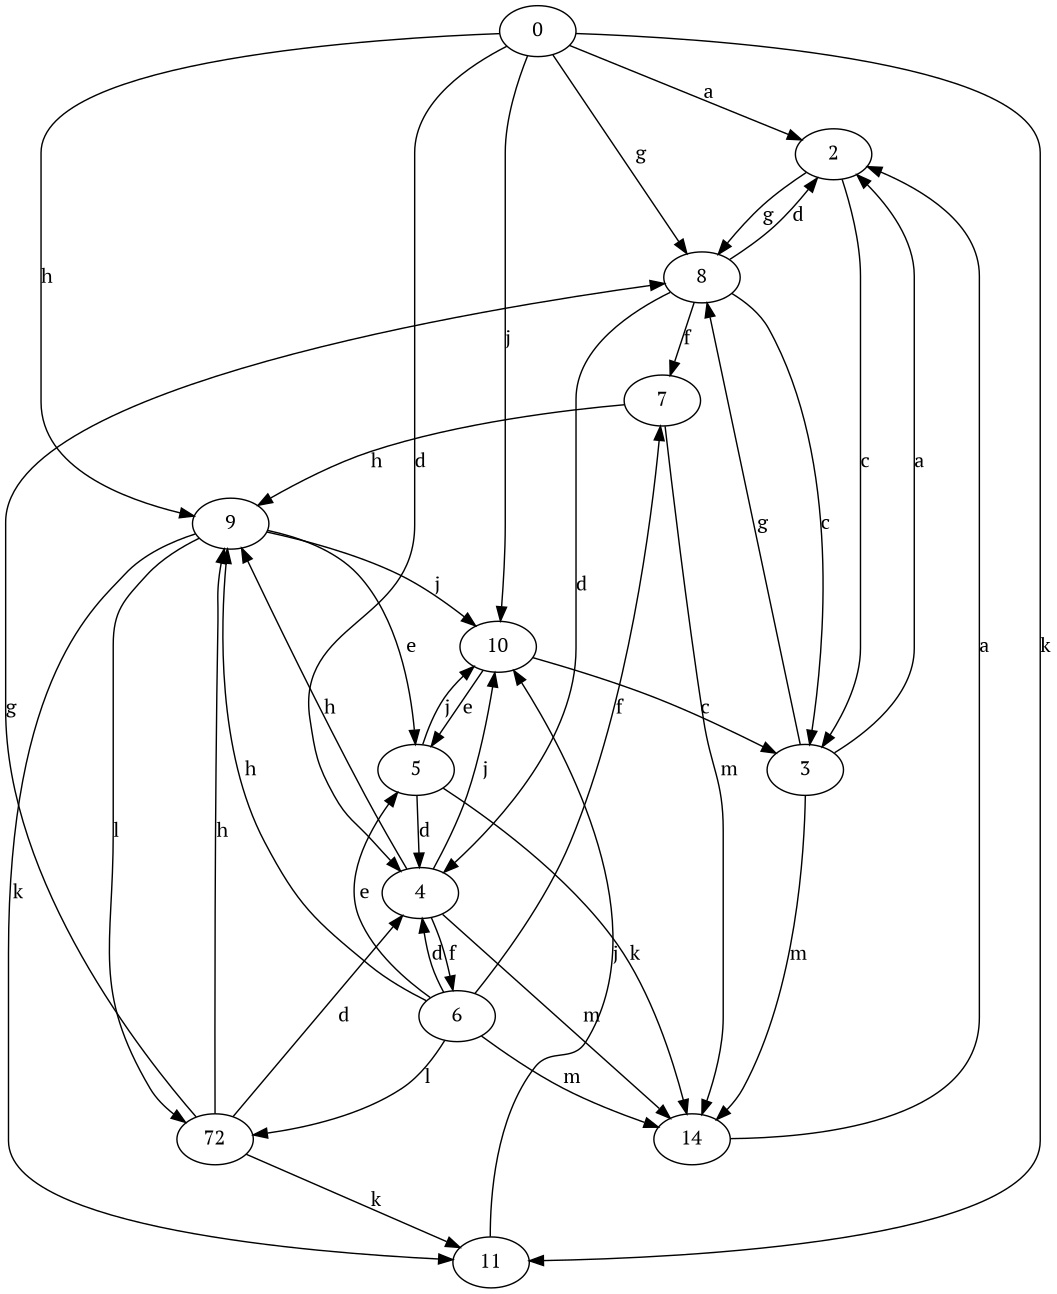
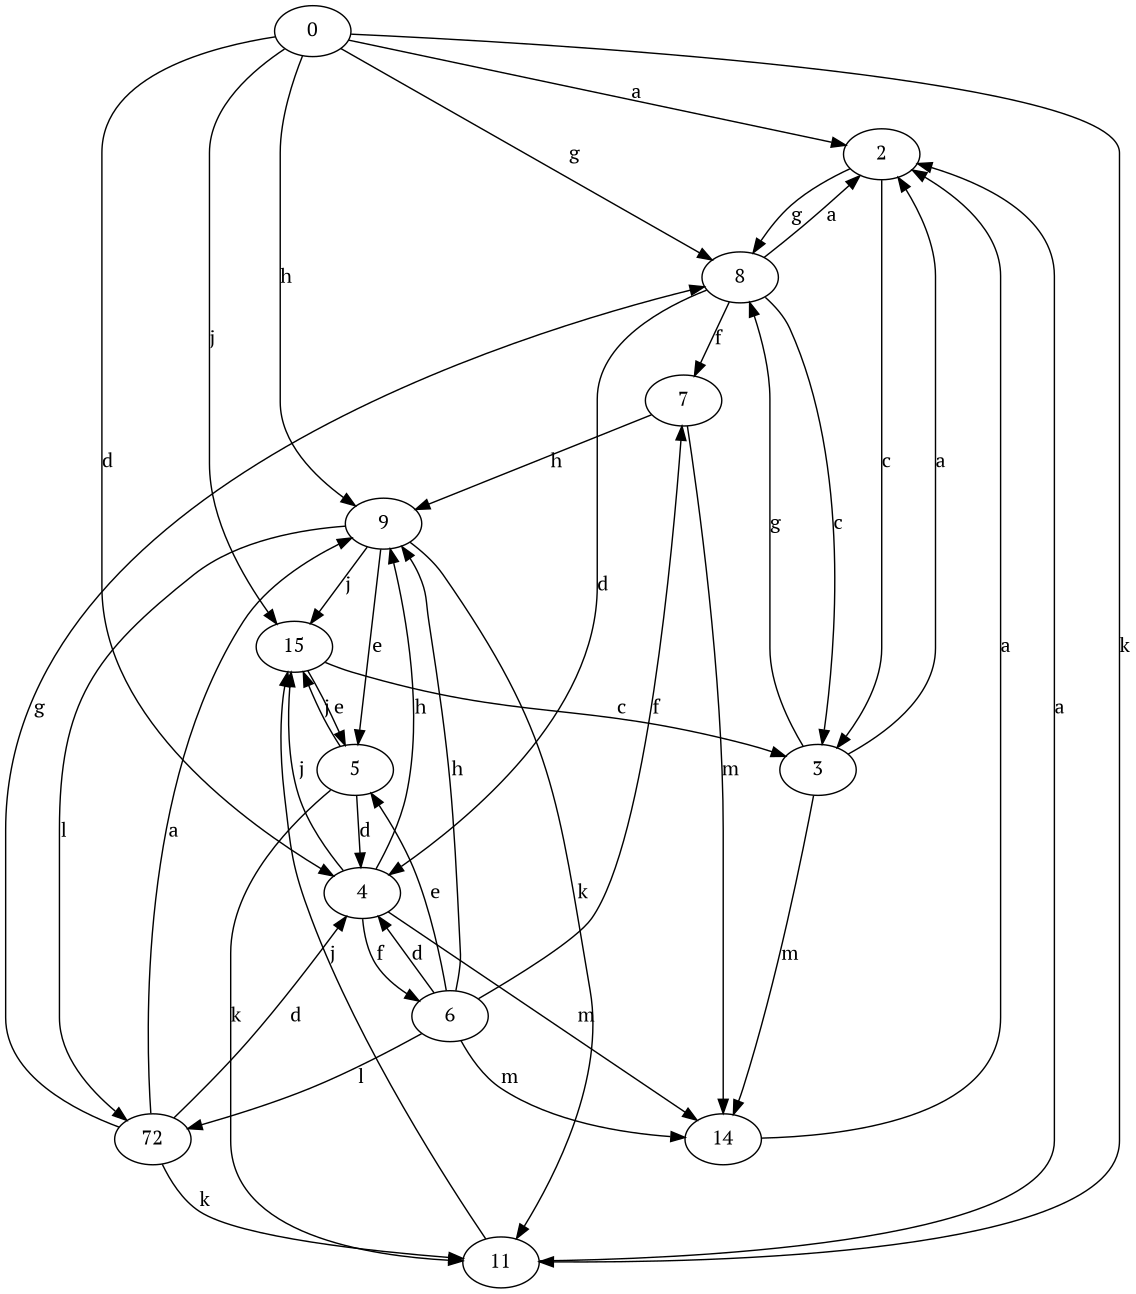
  strict digraph {
    fontname="PT Serif"
    node [fontname="PT Serif"]
    edge [fontname="PT Serif"]
    0
    2
    4
    8
    9
-   10
+   10 [label=15]
    11
    3
    6
    14
    7
    5
    n13 [label=72]
    0 -> 2 [label=a]
    0 -> 4 [label=d]
    0 -> 8 [label=g]
    0 -> 9 [label=h]
    0 -> 10 [label=j]
    0 -> 11 [label=k]
    2 -> 8 [label=g]
    2 -> 3 [label=c]
    4 -> 9 [label=h]
    4 -> 10 [label=j]
    4 -> 6 [label=f]
    4 -> 14 [label=m]
-   8 -> 2 [label=d]
+   8 -> 2 [label=a]
    8 -> 4 [label=d]
    8 -> 3 [label=c]
    8 -> 7 [label=f]
    9 -> 10 [label=j]
    9 -> 11 [label=k]
    9 -> 5 [label=e]
    9 -> n13 [label=l]
    10 -> 3 [label=c]
    10 -> 5 [label=e]
+   11 -> 2 [label=a]
    11 -> 10 [label=j]
    3 -> 2 [label=a]
    3 -> 8 [label=g]
    3 -> 14 [label=m]
    6 -> 4 [label=d]
    6 -> 9 [label=h]
    6 -> 14 [label=m]
    6 -> 7 [label=f]
    6 -> 5 [label=e]
    6 -> n13 [label=l]
    14 -> 2 [label=a]
    7 -> 9 [label=h]
    7 -> 14 [label=m]
    5 -> 4 [label=d]
    5 -> 10 [label=j]
-   5 -> 14 [label=k]
+   5 -> 11 [label=k]
    n13 -> 4 [label=d]
    n13 -> 8 [label=g]
-   n13 -> 9 [label=h]
+   n13 -> 9 [label=a]
    n13 -> 11 [label=k]
  }
